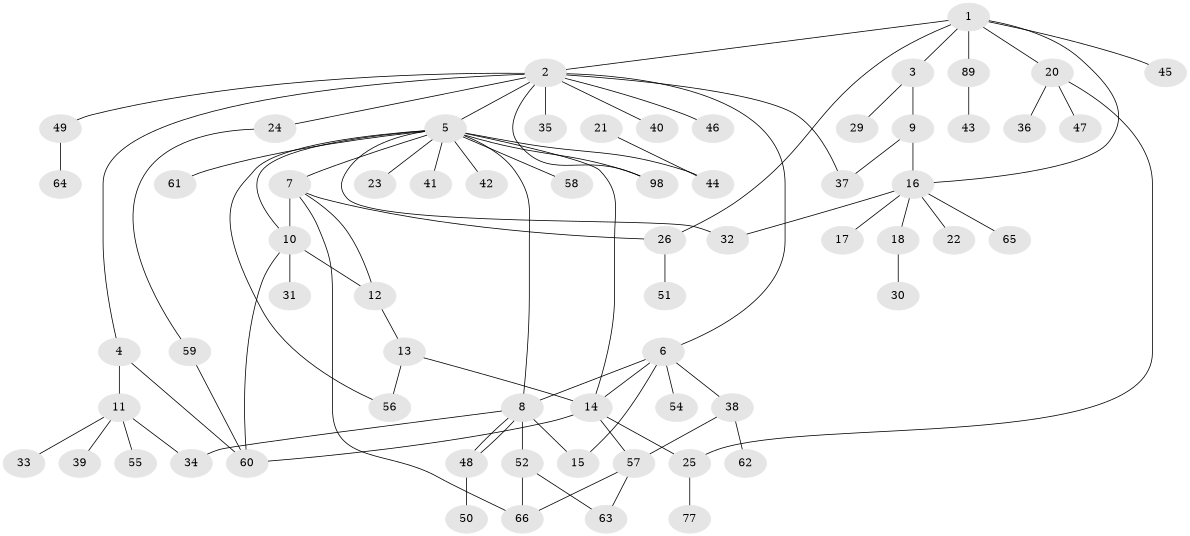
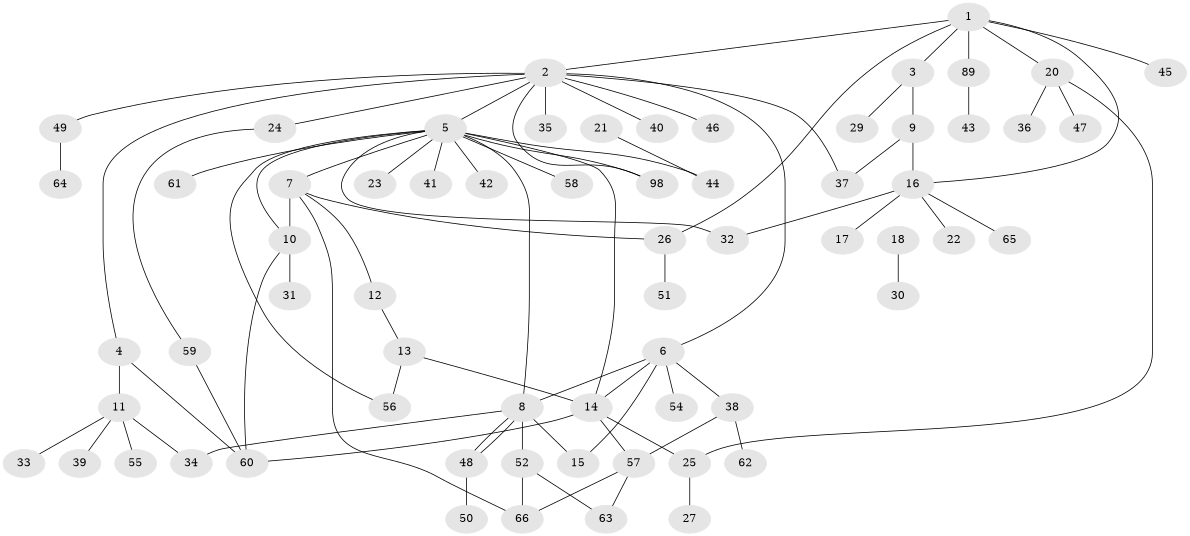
  graph {
    node [color=gray90 style=filled]
    1
    2
    3
    16
    n5 [label=89]
    20
    26
    45
    4
    5
    6
    24
    n13 [label=98]
    35
    37
    40
    46
    49
    9
    29
    32
    17
    18
    22
    65
    43
    25
    36
    47
    51
    11
    60
    7
    8
    10
    14
    23
    41
    42
    44
    56
    58
    61
    15
    38
    54
    59
    64
    34
    33
    39
    55
    12
    66
    48
    52
    31
    57
    62
    13
    50
    63
    21
-   27 [label=77]
+   27
    30
    1 -- 2
    1 -- 3
    1 -- 16
    1 -- n5
    1 -- 20
    1 -- 26
    1 -- 45
    2 -- 4
    2 -- 5
    2 -- 6
    2 -- 24
    2 -- n13
    2 -- 35
    2 -- 37
    2 -- 40
    2 -- 46
    2 -- 49
    3 -- 9
    3 -- 29
    16 -- 32
    16 -- 17
-   16 -- 18
    16 -- 22
    16 -- 65
    n5 -- 43
    20 -- 25
    20 -- 36
    20 -- 47
    26 -- 51
    4 -- 11
    4 -- 60
    5 -- n13
    5 -- 32
    5 -- 7
    5 -- 8
    5 -- 10
    5 -- 14
    5 -- 23
    5 -- 41
    5 -- 42
    5 -- 44
    5 -- 56
    5 -- 58
    5 -- 61
    6 -- 8
    6 -- 14
    6 -- 15
    6 -- 38
    6 -- 54
    24 -- 59
    49 -- 64
    9 -- 16
    9 -- 37
    18 -- 30
    25 -- 27
    11 -- 34
    11 -- 33
    11 -- 39
    11 -- 55
    7 -- 26
    7 -- 10
    7 -- 12
    7 -- 66
    8 -- 15
    8 -- 34
    8 -- 48
    8 -- 48
    8 -- 52
    10 -- 60
-   10 -- 12
    10 -- 31
    14 -- 25
    14 -- 60
    14 -- 57
    38 -- 57
    38 -- 62
    59 -- 60
    12 -- 13
    48 -- 50
    52 -- 66
    52 -- 63
    57 -- 66
    57 -- 63
    13 -- 14
    13 -- 56
    21 -- 44
  }
